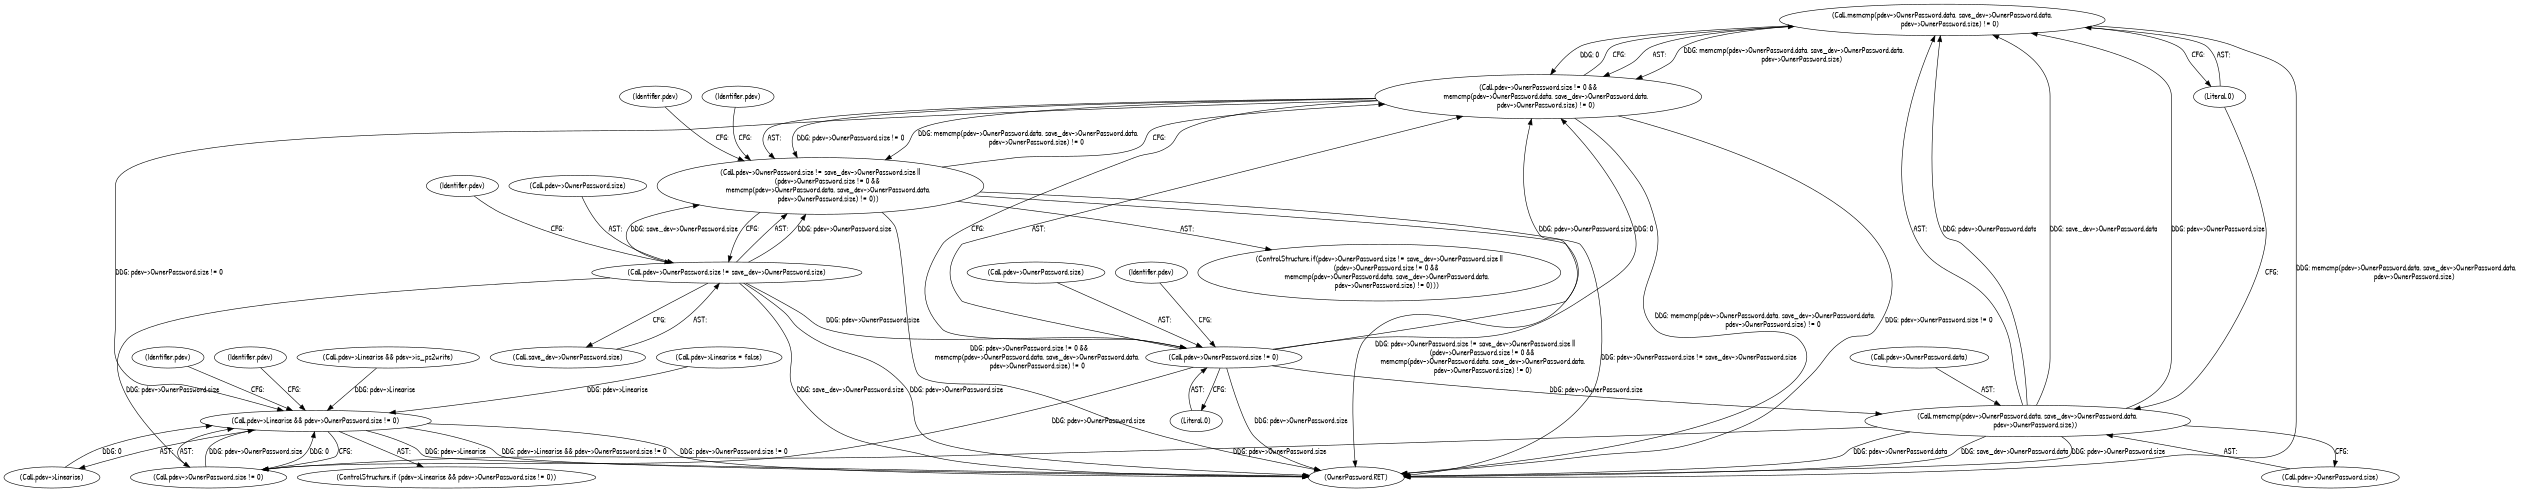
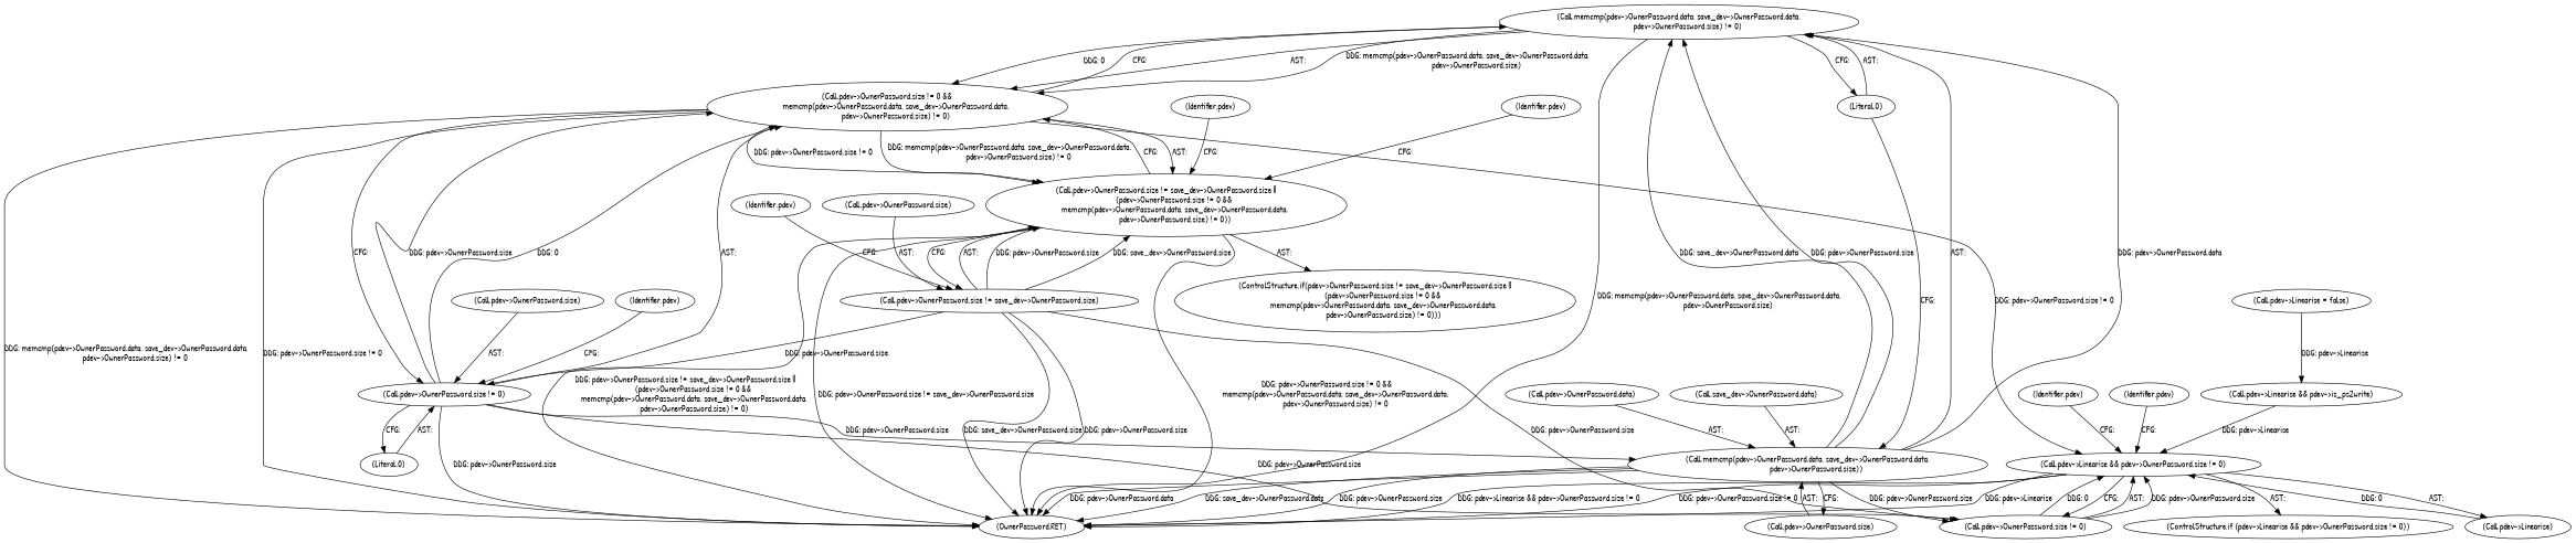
  digraph {
    fontname="Patrick Hand"
    node [fontname="Patrick Hand"]
    edge [fontname="Patrick Hand"]
    n1 [label="(Call,memcmp(pdev->OwnerPassword.data, save_dev->OwnerPassword.data,\n         pdev->OwnerPassword.size) != 0)"]
    n2 [label="(Call,pdev->OwnerPassword.size != 0 &&\n         memcmp(pdev->OwnerPassword.data, save_dev->OwnerPassword.data,\n         pdev->OwnerPassword.size) != 0)"]
    n3 [label="(OwnerPassword,RET)"]
    n4 [label="(Literal,0)"]
    n5 [label="(Call,pdev->OwnerPassword.size != 0)"]
    n6 [label="(Call,pdev->OwnerPassword.size != save_dev->OwnerPassword.size ||\n        (pdev->OwnerPassword.size != 0 &&\n         memcmp(pdev->OwnerPassword.data, save_dev->OwnerPassword.data,\n         pdev->OwnerPassword.size) != 0))"]
    n7 [label="(Call,pdev->Linearise && pdev->OwnerPassword.size != 0)"]
    n8 [label="(Call,memcmp(pdev->OwnerPassword.data, save_dev->OwnerPassword.data,\n         pdev->OwnerPassword.size))"]
    n9 [label="(Call,pdev->OwnerPassword.size != 0)"]
    n10 [label="(Call,pdev->OwnerPassword.size)"]
    n11 [label="(Literal,0)"]
    n12 [label="(Call,pdev->OwnerPassword.size != save_dev->OwnerPassword.size)"]
-   n13 [label="(Call,save_dev->OwnerPassword.size)"]
    n14 [label="(ControlStructure,if(pdev->OwnerPassword.size != save_dev->OwnerPassword.size ||\n        (pdev->OwnerPassword.size != 0 &&\n         memcmp(pdev->OwnerPassword.data, save_dev->OwnerPassword.data,\n         pdev->OwnerPassword.size) != 0)))"]
    n15 [label="(ControlStructure,if (pdev->Linearise && pdev->OwnerPassword.size != 0))"]
    n16 [label="(Call,pdev->Linearise)"]
    n17 [label="(Identifier,pdev)"]
    n18 [label="(Identifier,pdev)"]
    n19 [label="(Call,pdev->OwnerPassword.size)"]
    n20 [label="(Identifier,pdev)"]
    n21 [label="(Identifier,pdev)"]
    n22 [label="(Identifier,pdev)"]
    n23 [label="(Identifier,pdev)"]
    n24 [label="(Call,pdev->OwnerPassword.data)"]
    n25 [label="(Call,pdev->Linearise && pdev->is_ps2write)"]
    n26 [label="(Call,pdev->Linearise = false)"]
    n27 [label="(Call,pdev->OwnerPassword.size)"]
+   n28 [label="(Call,save_dev->OwnerPassword.data)"]
    n1 -> n2 [label="AST: "]
    n1 -> n2 [label="DDG: memcmp(pdev->OwnerPassword.data, save_dev->OwnerPassword.data,\n         pdev->OwnerPassword.size)"]
    n1 -> n2 [label="DDG: 0"]
    n1 -> n3 [label="DDG: memcmp(pdev->OwnerPassword.data, save_dev->OwnerPassword.data,\n         pdev->OwnerPassword.size)"]
    n1 -> n4 [label="CFG: "]
    n2 -> n1 [label="CFG: "]
    n2 -> n3 [label="DDG: memcmp(pdev->OwnerPassword.data, save_dev->OwnerPassword.data,\n         pdev->OwnerPassword.size) != 0"]
    n2 -> n3 [label="DDG: pdev->OwnerPassword.size != 0"]
    n2 -> n5 [label="CFG: "]
    n2 -> n6 [label="AST: "]
    n2 -> n6 [label="DDG: pdev->OwnerPassword.size != 0"]
    n2 -> n6 [label="DDG: memcmp(pdev->OwnerPassword.data, save_dev->OwnerPassword.data,\n         pdev->OwnerPassword.size) != 0"]
    n2 -> n7 [label="DDG: pdev->OwnerPassword.size != 0"]
    n4 -> n1 [label="AST: "]
    n4 -> n8 [label="CFG: "]
    n5 -> n2 [label="AST: "]
    n5 -> n2 [label="DDG: pdev->OwnerPassword.size"]
    n5 -> n2 [label="DDG: 0"]
    n5 -> n3 [label="DDG: pdev->OwnerPassword.size"]
    n5 -> n8 [label="DDG: pdev->OwnerPassword.size"]
    n5 -> n9 [label="DDG: pdev->OwnerPassword.size"]
    n5 -> n11 [label="CFG: "]
    n6 -> n2 [label="CFG: "]
    n6 -> n3 [label="DDG: pdev->OwnerPassword.size != save_dev->OwnerPassword.size ||\n        (pdev->OwnerPassword.size != 0 &&\n         memcmp(pdev->OwnerPassword.data, save_dev->OwnerPassword.data,\n         pdev->OwnerPassword.size) != 0)"]
    n6 -> n3 [label="DDG: pdev->OwnerPassword.size != save_dev->OwnerPassword.size"]
    n6 -> n3 [label="DDG: pdev->OwnerPassword.size != 0 &&\n         memcmp(pdev->OwnerPassword.data, save_dev->OwnerPassword.data,\n         pdev->OwnerPassword.size) != 0"]
    n6 -> n12 [label="CFG: "]
    n6 -> n14 [label="AST: "]
    n7 -> n3 [label="DDG: pdev->Linearise && pdev->OwnerPassword.size != 0"]
    n7 -> n3 [label="DDG: pdev->OwnerPassword.size != 0"]
    n7 -> n3 [label="DDG: pdev->Linearise"]
    n7 -> n9 [label="CFG: "]
    n7 -> n15 [label="AST: "]
    n7 -> n16 [label="AST: "]
    n8 -> n1 [label="AST: "]
    n8 -> n1 [label="DDG: pdev->OwnerPassword.data"]
    n8 -> n1 [label="DDG: save_dev->OwnerPassword.data"]
    n8 -> n1 [label="DDG: pdev->OwnerPassword.size"]
    n8 -> n3 [label="DDG: pdev->OwnerPassword.data"]
    n8 -> n3 [label="DDG: save_dev->OwnerPassword.data"]
    n8 -> n3 [label="DDG: pdev->OwnerPassword.size"]
    n8 -> n9 [label="DDG: pdev->OwnerPassword.size"]
    n8 -> n10 [label="CFG: "]
    n9 -> n7 [label="AST: "]
    n9 -> n7 [label="DDG: pdev->OwnerPassword.size"]
    n9 -> n7 [label="DDG: 0"]
    n10 -> n8 [label="AST: "]
    n11 -> n5 [label="AST: "]
    n12 -> n3 [label="DDG: save_dev->OwnerPassword.size"]
    n12 -> n3 [label="DDG: pdev->OwnerPassword.size"]
    n12 -> n5 [label="DDG: pdev->OwnerPassword.size"]
    n12 -> n6 [label="AST: "]
    n12 -> n6 [label="DDG: pdev->OwnerPassword.size"]
    n12 -> n6 [label="DDG: save_dev->OwnerPassword.size"]
    n12 -> n9 [label="DDG: pdev->OwnerPassword.size"]
-   n12 -> n13 [label="CFG: "]
-   n13 -> n12 [label="AST: "]
    n16 -> n7 [label="DDG: 0"]
    n17 -> n7 [label="CFG: "]
    n18 -> n6 [label="CFG: "]
    n19 -> n5 [label="AST: "]
    n20 -> n5 [label="CFG: "]
    n21 -> n12 [label="CFG: "]
    n22 -> n6 [label="CFG: "]
    n23 -> n7 [label="CFG: "]
    n24 -> n8 [label="AST: "]
    n25 -> n7 [label="DDG: pdev->Linearise"]
-   n26 -> n7 [label="DDG: pdev->Linearise"]
+   n26 -> n25 [label="DDG: pdev->Linearise"]
    n27 -> n12 [label="AST: "]
+   n28 -> n8 [label="AST: "]
  }
